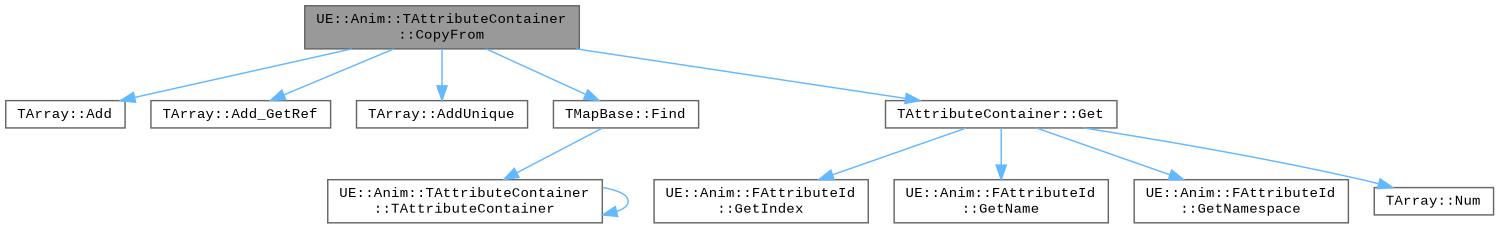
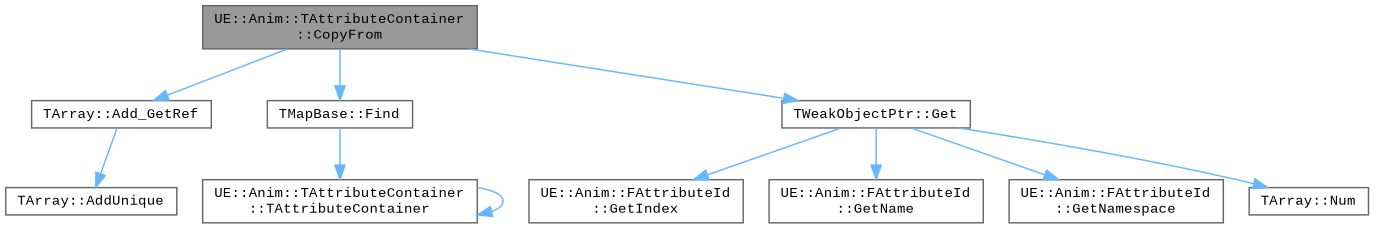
  digraph {
    fontname="Liberation Mono"
    rankdir=TB
    node [color=grey40 fillcolor=white fontname="Liberation Mono" fontsize=10 shape=box style=filled]
    edge [color=steelblue1 fontname="Liberation Mono" fontsize=10 labelfontname=Helvetica labelfontsize=10 style=solid]
    n1 [color=gray40 fillcolor=grey60 fontcolor=black height=0.2 label="UE::Anim::TAttributeContainer\l::CopyFrom" width=0.4]
-   n2 [height=0.2 label="TArray::Add" width=0.4]
    n3 [height=0.2 label="TArray::Add_GetRef" width=0.4]
    n4 [height=0.2 label="TArray::AddUnique" width=0.4]
    n5 [height=0.2 label="TMapBase::Find" width=0.4]
-   n6 [height=0.2 label="TAttributeContainer::Get" width=0.4]
+   n6 [height=0.2 label="TWeakObjectPtr::Get" width=0.4]
    n7 [height=0.2 label="UE::Anim::TAttributeContainer\l::TAttributeContainer" width=0.4]
    n8 [height=0.2 label="UE::Anim::FAttributeId\l::GetIndex" width=0.4]
    n9 [height=0.2 label="UE::Anim::FAttributeId\l::GetName" width=0.4]
    n10 [height=0.2 label="UE::Anim::FAttributeId\l::GetNamespace" width=0.4]
    n11 [height=0.2 label="TArray::Num" width=0.4]
-   n1 -> n2
    n1 -> n3
-   n1 -> n4
+   n3 -> n4
    n1 -> n5
    n1 -> n6
    n5 -> n7
    n6 -> n8
    n6 -> n9
    n6 -> n10
    n6 -> n11
    n7 -> n7
  }
